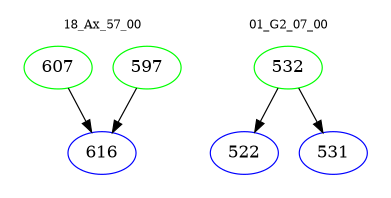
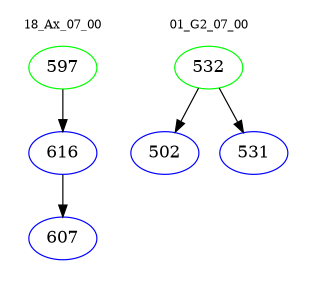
  digraph {
    node [color=blue]
    edge [color=black]
    n1 [color=green label=597]
-   n2 [color=green label=607]
+   n2 [label=607]
    n3 [label=616]
    n4 [color=green label=532]
-   n5 [label=522]
+   n5 [label=502]
    n6 [label=531]
    subgraph cluster_1 {
      color=white
      fontsize=10
-     label="18_Ax_57_00"
+     label="18_Ax_07_00"
      n1
      n2
      n3
    }
    subgraph cluster_2 {
      color=white
      fontsize=10
      label="01_G2_07_00"
      n4
      n5
      n6
    }
    n1 -> n3
-   n2 -> n3
+   n3 -> n2
    n4 -> n5
    n4 -> n6
  }
